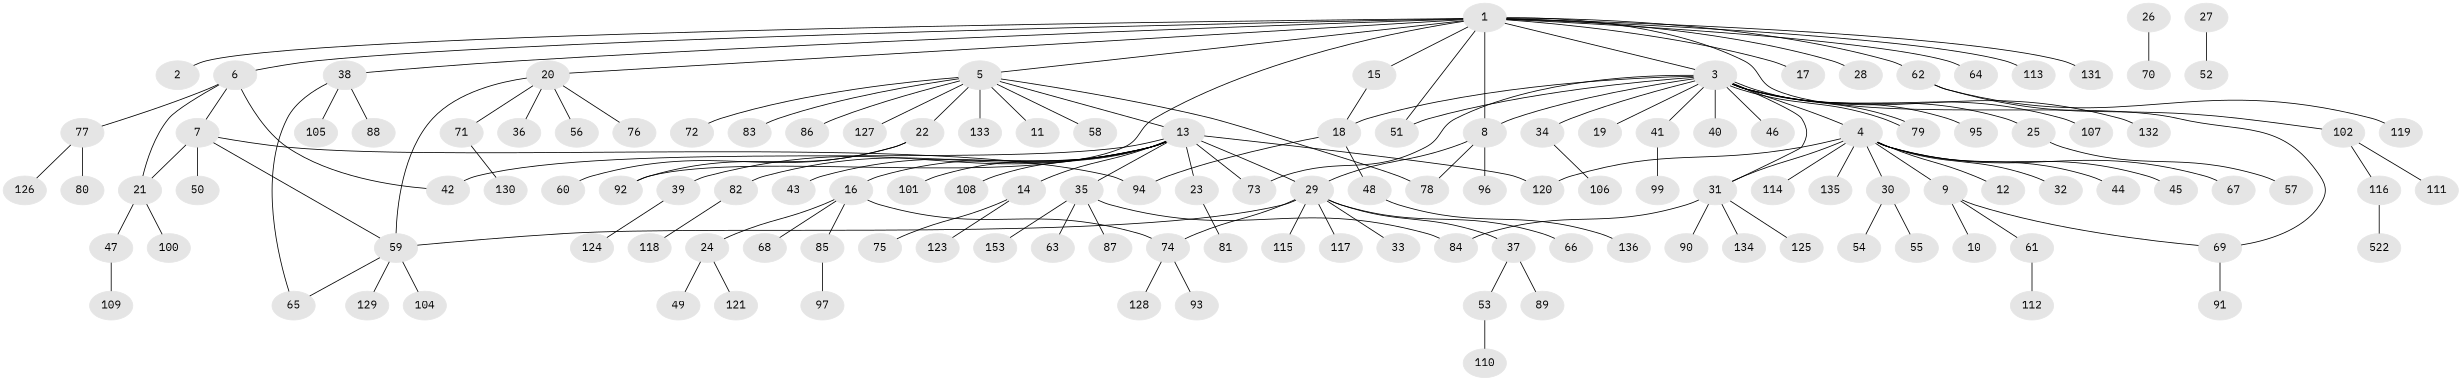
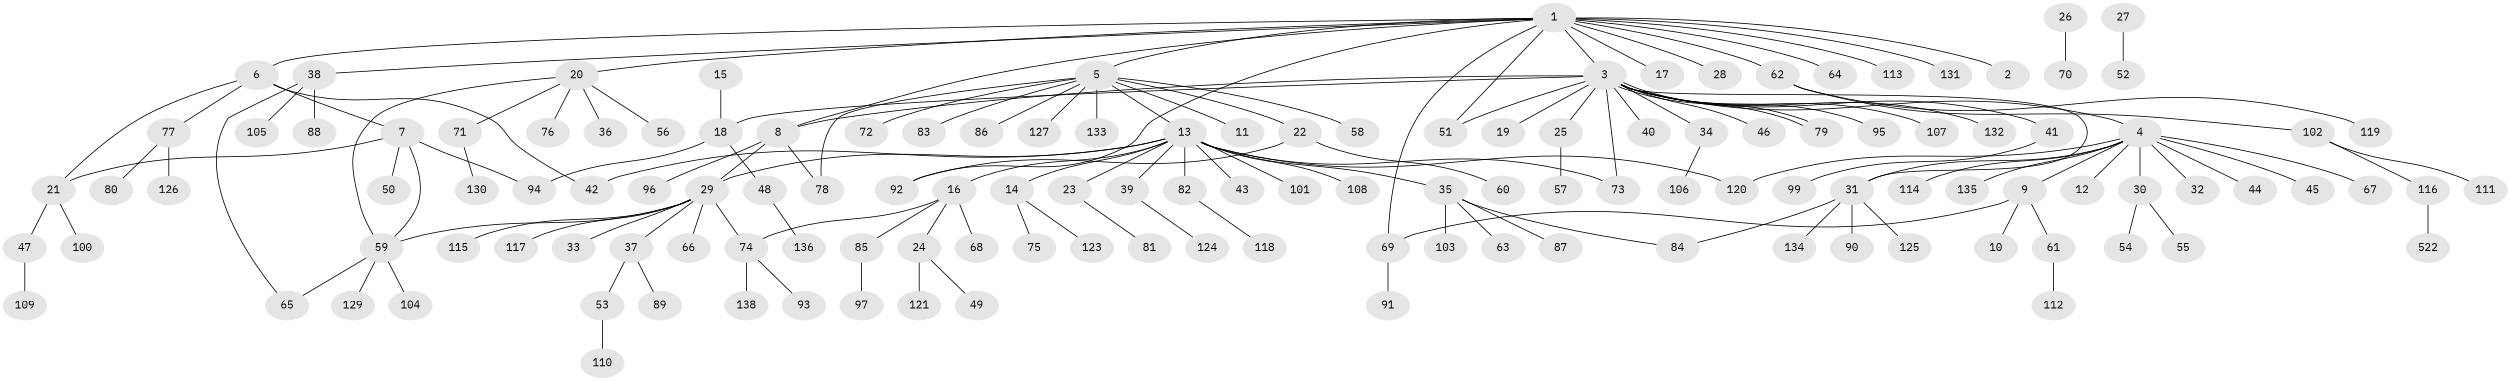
  graph {
    fontname="IBM Plex Mono"
    node [color=gray90 fontname="IBM Plex Mono" style=filled]
    edge [fontname="IBM Plex Mono"]
    1
    2
    3
    5
    6
    8
    15
    17
    20
    28
    38
    51
    62
    64
    69
    92
    113
    131
    4
    18
    19
    25
    31
    34
    40
    41
    46
    73
    79
    95
    107
    132
    11
    13
    22
    58
    72
    78
    83
    86
    127
    133
    7
    21
    42
    77
    29
    96
    59
    36
    56
    71
    76
    65
    88
    105
    102
    119
    91
    9
    12
    30
    32
    44
    45
    67
    114
    120
    135
    94
    48
    57
    26
    70
    84
    90
    125
    134
    106
    99
    10
    61
    54
    55
    14
    16
    23
    35
    39
    43
    82
    101
    108
    60
    50
    47
    100
    80
    126
    27
    52
    104
    129
    74
    33
    37
    66
    115
    117
    112
    75
    123
    24
    68
    85
    81
    63
    87
-   103 [label=153]
+   103
    124
    118
    49
    121
    93
-   128
+   128 [label=138]
    97
    136
    130
    109
    53
    89
    110
    111
    116
    n135 [label=522]
    1 -- 2
    1 -- 3
    1 -- 5
    1 -- 6
    1 -- 8
-   1 -- 15
    1 -- 17
    1 -- 20
    1 -- 28
    1 -- 38
    1 -- 51
    1 -- 62
    1 -- 64
    1 -- 69
    1 -- 92
    1 -- 113
    1 -- 131
    3 -- 8
    3 -- 51
    3 -- 4
    3 -- 18
    3 -- 19
    3 -- 25
    3 -- 31
    3 -- 34
    3 -- 40
    3 -- 41
    3 -- 46
    3 -- 73
    3 -- 79
    3 -- 79
    3 -- 95
    3 -- 107
    3 -- 132
    5 -- 11
    5 -- 13
    5 -- 22
    5 -- 58
    5 -- 72
    5 -- 78
    5 -- 83
    5 -- 86
    5 -- 127
    5 -- 133
    6 -- 7
    6 -- 21
    6 -- 42
    6 -- 77
    8 -- 78
    8 -- 29
    8 -- 96
    15 -- 18
    20 -- 59
    20 -- 36
    20 -- 56
    20 -- 71
    20 -- 76
    38 -- 65
    38 -- 88
    38 -- 105
    62 -- 102
    62 -- 119
    69 -- 91
    4 -- 31
    4 -- 9
    4 -- 12
    4 -- 30
    4 -- 32
    4 -- 44
    4 -- 45
    4 -- 67
    4 -- 114
    4 -- 120
    4 -- 135
    18 -- 94
    18 -- 48
    25 -- 57
    31 -- 84
    31 -- 90
    31 -- 125
    31 -- 134
    34 -- 106
    41 -- 99
    13 -- 73
    13 -- 42
    13 -- 29
    13 -- 120
    13 -- 14
    13 -- 16
    13 -- 23
    13 -- 35
    13 -- 39
    13 -- 43
    13 -- 82
    13 -- 101
    13 -- 108
    22 -- 92
    22 -- 60
    7 -- 21
    7 -- 59
    7 -- 94
    7 -- 50
    21 -- 47
    21 -- 100
    77 -- 80
    77 -- 126
    29 -- 59
    29 -- 74
    29 -- 33
    29 -- 37
    29 -- 66
    29 -- 115
    29 -- 117
    59 -- 65
    59 -- 104
    59 -- 129
    71 -- 130
    102 -- 111
    102 -- 116
    9 -- 69
    9 -- 10
    9 -- 61
    30 -- 54
    30 -- 55
    48 -- 136
    26 -- 70
    61 -- 112
    14 -- 75
    14 -- 123
    16 -- 74
    16 -- 24
    16 -- 68
    16 -- 85
    23 -- 81
    35 -- 84
    35 -- 63
    35 -- 87
    35 -- 103
    39 -- 124
    82 -- 118
    47 -- 109
    27 -- 52
    74 -- 93
    74 -- 128
    37 -- 53
    37 -- 89
    24 -- 49
    24 -- 121
    85 -- 97
    53 -- 110
    116 -- n135
  }
